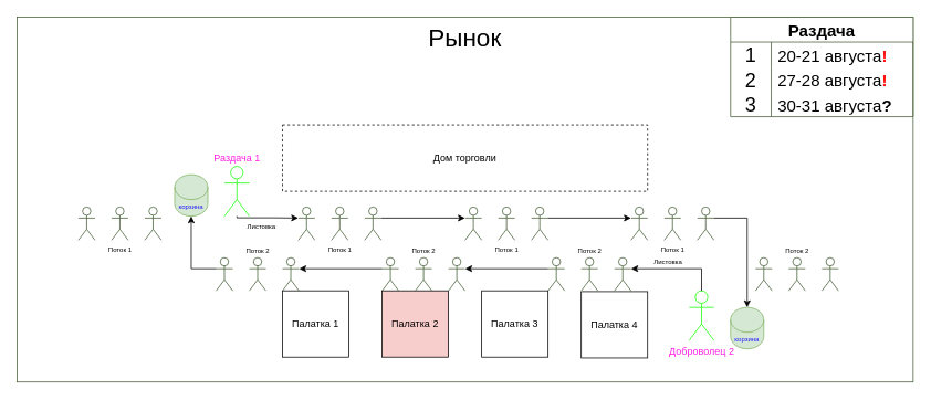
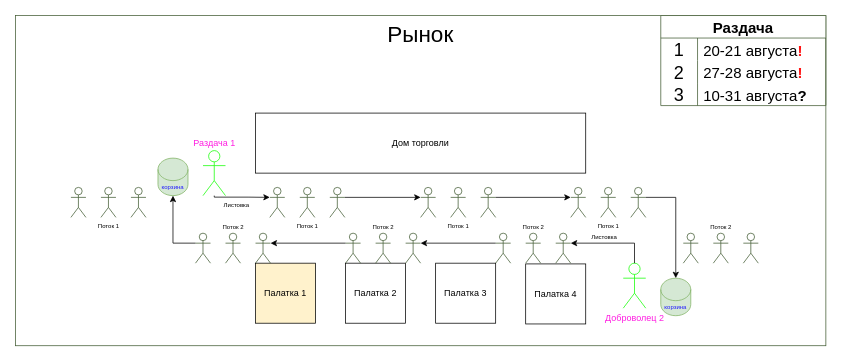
  <mxCell id="0" />
  <mxCell id="1" parent="0" />
  <mxCell id="2" value="" style="rounded=0;whiteSpace=wrap;html=1;fontSize=8;strokeColor=#435C34;fillColor=#FFFFFF;" vertex="1" parent="1"><mxGeometry x="20" y="20" width="1080" height="440" as="geometry" /></mxCell>
- <mxCell id="3" value="Дом торговли" style="rounded=0;whiteSpace=wrap;html=1;dashed=1;" vertex="1" parent="1"><mxGeometry x="340" y="150" width="440" height="80" as="geometry" /></mxCell>
- <mxCell id="4" value="Палатка 1" style="rounded=0;whiteSpace=wrap;html=1;" vertex="1" parent="1"><mxGeometry x="340" y="350" width="80" height="80" as="geometry" /></mxCell>
- <mxCell id="5" value="Палатка 2" style="rounded=0;whiteSpace=wrap;html=1;fillColor=#f8cecc;" vertex="1" parent="1"><mxGeometry x="460" y="350" width="80" height="80" as="geometry" /></mxCell>
+ <mxCell id="3" value="Дом торговли" style="rounded=0;whiteSpace=wrap;html=1;" vertex="1" parent="1"><mxGeometry x="340" y="150" width="440" height="80" as="geometry" /></mxCell>
+ <mxCell id="4" value="Палатка 1" style="rounded=0;whiteSpace=wrap;html=1;fillColor=#fff2cc;" vertex="1" parent="1"><mxGeometry x="340" y="350" width="80" height="80" as="geometry" /></mxCell>
+ <mxCell id="5" value="Палатка 2" style="rounded=0;whiteSpace=wrap;html=1;" vertex="1" parent="1"><mxGeometry x="460" y="350" width="80" height="80" as="geometry" /></mxCell>
  <mxCell id="6" value="Палатка 3" style="rounded=0;whiteSpace=wrap;html=1;" vertex="1" parent="1"><mxGeometry x="580" y="350" width="80" height="80" as="geometry" /></mxCell>
  <mxCell id="7" value="Палатка 4" style="rounded=0;whiteSpace=wrap;html=1;" vertex="1" parent="1"><mxGeometry x="700" y="351" width="80" height="80" as="geometry" /></mxCell>
  <mxCell id="8" value="Раздача 1" style="shape=umlActor;verticalLabelPosition=top;verticalAlign=bottom;html=1;outlineConnect=0;labelPosition=center;align=center;strokeColor=#13FF03;fontColor=#FF1CE1;" vertex="1" parent="1"><mxGeometry x="270" y="200" width="30" height="60" as="geometry" /></mxCell>
  <mxCell id="9" value="Доброволец 2" style="shape=umlActor;verticalLabelPosition=bottom;verticalAlign=top;html=1;outlineConnect=0;strokeColor=#13FF03;fontColor=#FF1CE1;" vertex="1" parent="1"><mxGeometry x="830" y="350" width="30" height="60" as="geometry" /></mxCell>
  <mxCell id="10" value="&lt;font color=&quot;#1f17ff&quot; style=&quot;font-size: 8px;&quot;&gt;корзина&lt;/font&gt;" style="shape=cylinder3;whiteSpace=wrap;html=1;boundedLbl=1;backgroundOutline=1;size=15;strokeColor=#82B366;fillColor=#D5E8D4;" vertex="1" parent="1"><mxGeometry x="880" y="370" width="40" height="50" as="geometry" /></mxCell>
  <mxCell id="11" value="&lt;font color=&quot;#1f17ff&quot; style=&quot;font-size: 8px;&quot;&gt;корзина&lt;/font&gt;" style="shape=cylinder3;whiteSpace=wrap;html=1;boundedLbl=1;backgroundOutline=1;size=15;strokeColor=#82B366;fillColor=#D5E8D4;" vertex="1" parent="1"><mxGeometry x="210" y="210" width="40" height="50" as="geometry" /></mxCell>
  <mxCell id="12" value="" style="group" vertex="1" connectable="0" parent="1"><mxGeometry x="359" y="249" width="100" height="40" as="geometry" /></mxCell>
  <mxCell id="13" value="" style="shape=umlActor;verticalLabelPosition=bottom;verticalAlign=top;html=1;outlineConnect=0;fontSize=8;strokeColor=#435C34;fillColor=#FFFFFF;" vertex="1" parent="12"><mxGeometry x="80" width="20" height="40" as="geometry" /></mxCell>
  <mxCell id="14" value="Поток 1" style="shape=umlActor;verticalLabelPosition=bottom;verticalAlign=top;html=1;outlineConnect=0;fontSize=8;strokeColor=#435C34;fillColor=#FFFFFF;" vertex="1" parent="12"><mxGeometry x="40" width="20" height="40" as="geometry" /></mxCell>
  <mxCell id="15" value="" style="shape=umlActor;verticalLabelPosition=bottom;verticalAlign=top;html=1;outlineConnect=0;fontSize=8;strokeColor=#435C34;fillColor=#FFFFFF;" vertex="1" parent="12"><mxGeometry width="20" height="40" as="geometry" /></mxCell>
  <mxCell id="16" style="edgeStyle=orthogonalEdgeStyle;rounded=0;orthogonalLoop=1;jettySize=auto;html=1;entryX=0;entryY=0.333;entryDx=0;entryDy=0;entryPerimeter=0;fontSize=8;" edge="1" parent="1" source="8" target="15"><mxGeometry relative="1" as="geometry"><Array as="points"><mxPoint x="285" y="262" /><mxPoint x="330" y="262" /></Array></mxGeometry></mxCell>
  <mxCell id="17" value="" style="group;labelPosition=right;verticalLabelPosition=middle;align=left;verticalAlign=middle;" vertex="1" connectable="0" parent="1"><mxGeometry x="660" y="310" width="100" height="40" as="geometry" /></mxCell>
  <mxCell id="18" value="" style="shape=umlActor;verticalLabelPosition=bottom;verticalAlign=top;html=1;outlineConnect=0;fontSize=8;strokeColor=#435C34;fillColor=#FFFFFF;" vertex="1" parent="17"><mxGeometry x="80" width="20" height="40" as="geometry" /></mxCell>
  <mxCell id="19" value="Поток 2" style="shape=umlActor;verticalLabelPosition=top;verticalAlign=bottom;html=1;outlineConnect=0;fontSize=8;strokeColor=#435C34;fillColor=#FFFFFF;labelPosition=center;align=center;" vertex="1" parent="17"><mxGeometry x="40" width="20" height="40" as="geometry" /></mxCell>
  <mxCell id="20" value="" style="shape=umlActor;verticalLabelPosition=bottom;verticalAlign=top;html=1;outlineConnect=0;fontSize=8;strokeColor=#435C34;fillColor=#FFFFFF;" vertex="1" parent="17"><mxGeometry width="20" height="40" as="geometry" /></mxCell>
  <mxCell id="21" style="edgeStyle=orthogonalEdgeStyle;rounded=0;orthogonalLoop=1;jettySize=auto;html=1;exitX=0.5;exitY=0;exitDx=0;exitDy=0;exitPerimeter=0;entryX=1;entryY=0.333;entryDx=0;entryDy=0;entryPerimeter=0;fontSize=8;" edge="1" parent="1" source="9" target="18"><mxGeometry relative="1" as="geometry" /></mxCell>
  <mxCell id="22" value="Листовка" style="text;html=1;strokeColor=none;fillColor=none;align=center;verticalAlign=middle;whiteSpace=wrap;rounded=0;fontSize=8;" vertex="1" parent="1"><mxGeometry x="780" y="310" width="50" height="10" as="geometry" /></mxCell>
  <mxCell id="23" value="" style="group;labelPosition=right;verticalLabelPosition=middle;align=left;verticalAlign=middle;" vertex="1" connectable="0" parent="1"><mxGeometry x="460" y="310" width="100" height="40" as="geometry" /></mxCell>
  <mxCell id="24" value="" style="shape=umlActor;verticalLabelPosition=bottom;verticalAlign=top;html=1;outlineConnect=0;fontSize=8;strokeColor=#435C34;fillColor=#FFFFFF;" vertex="1" parent="23"><mxGeometry x="80" width="20" height="40" as="geometry" /></mxCell>
  <mxCell id="25" value="Поток 2" style="shape=umlActor;verticalLabelPosition=top;verticalAlign=bottom;html=1;outlineConnect=0;fontSize=8;strokeColor=#435C34;fillColor=#FFFFFF;labelPosition=center;align=center;" vertex="1" parent="23"><mxGeometry x="40" width="20" height="40" as="geometry" /></mxCell>
  <mxCell id="26" value="" style="shape=umlActor;verticalLabelPosition=bottom;verticalAlign=top;html=1;outlineConnect=0;fontSize=8;strokeColor=#435C34;fillColor=#FFFFFF;" vertex="1" parent="23"><mxGeometry width="20" height="40" as="geometry" /></mxCell>
  <mxCell id="27" value="" style="group;labelPosition=right;verticalLabelPosition=middle;align=left;verticalAlign=middle;" vertex="1" connectable="0" parent="1"><mxGeometry x="260" y="310" width="100" height="40" as="geometry" /></mxCell>
  <mxCell id="28" value="" style="shape=umlActor;verticalLabelPosition=bottom;verticalAlign=top;html=1;outlineConnect=0;fontSize=8;strokeColor=#435C34;fillColor=#FFFFFF;" vertex="1" parent="27"><mxGeometry x="80" width="20" height="40" as="geometry" /></mxCell>
  <mxCell id="29" value="Поток 2" style="shape=umlActor;verticalLabelPosition=top;verticalAlign=bottom;html=1;outlineConnect=0;fontSize=8;strokeColor=#435C34;fillColor=#FFFFFF;labelPosition=center;align=center;" vertex="1" parent="27"><mxGeometry x="40" width="20" height="40" as="geometry" /></mxCell>
  <mxCell id="30" value="" style="shape=umlActor;verticalLabelPosition=bottom;verticalAlign=top;html=1;outlineConnect=0;fontSize=8;strokeColor=#435C34;fillColor=#FFFFFF;" vertex="1" parent="27"><mxGeometry width="20" height="40" as="geometry" /></mxCell>
  <mxCell id="31" style="edgeStyle=orthogonalEdgeStyle;rounded=0;orthogonalLoop=1;jettySize=auto;html=1;exitX=0;exitY=0.333;exitDx=0;exitDy=0;exitPerimeter=0;entryX=1;entryY=0.333;entryDx=0;entryDy=0;entryPerimeter=0;fontSize=8;" edge="1" parent="1" source="26" target="28"><mxGeometry relative="1" as="geometry" /></mxCell>
  <mxCell id="32" style="edgeStyle=orthogonalEdgeStyle;rounded=0;orthogonalLoop=1;jettySize=auto;html=1;exitX=0;exitY=0.333;exitDx=0;exitDy=0;exitPerimeter=0;entryX=1;entryY=0.333;entryDx=0;entryDy=0;entryPerimeter=0;fontSize=8;" edge="1" parent="1" source="20" target="24"><mxGeometry relative="1" as="geometry" /></mxCell>
  <mxCell id="33" style="edgeStyle=orthogonalEdgeStyle;rounded=0;orthogonalLoop=1;jettySize=auto;html=1;exitX=0;exitY=0.333;exitDx=0;exitDy=0;exitPerimeter=0;entryX=0.5;entryY=1;entryDx=0;entryDy=0;entryPerimeter=0;fontSize=8;" edge="1" parent="1" source="30" target="11"><mxGeometry relative="1" as="geometry" /></mxCell>
  <mxCell id="34" value="" style="group" vertex="1" connectable="0" parent="1"><mxGeometry x="560" y="249" width="100" height="40" as="geometry" /></mxCell>
  <mxCell id="35" value="" style="shape=umlActor;verticalLabelPosition=bottom;verticalAlign=top;html=1;outlineConnect=0;fontSize=8;strokeColor=#435C34;fillColor=#FFFFFF;" vertex="1" parent="34"><mxGeometry x="80" width="20" height="40" as="geometry" /></mxCell>
  <mxCell id="36" value="Поток 1" style="shape=umlActor;verticalLabelPosition=bottom;verticalAlign=top;html=1;outlineConnect=0;fontSize=8;strokeColor=#435C34;fillColor=#FFFFFF;" vertex="1" parent="34"><mxGeometry x="40" width="20" height="40" as="geometry" /></mxCell>
  <mxCell id="37" value="" style="shape=umlActor;verticalLabelPosition=bottom;verticalAlign=top;html=1;outlineConnect=0;fontSize=8;strokeColor=#435C34;fillColor=#FFFFFF;" vertex="1" parent="34"><mxGeometry width="20" height="40" as="geometry" /></mxCell>
  <mxCell id="38" value="" style="group" vertex="1" connectable="0" parent="1"><mxGeometry x="760" y="249" width="100" height="40" as="geometry" /></mxCell>
  <mxCell id="39" value="" style="shape=umlActor;verticalLabelPosition=bottom;verticalAlign=top;html=1;outlineConnect=0;fontSize=8;strokeColor=#435C34;fillColor=#FFFFFF;" vertex="1" parent="38"><mxGeometry x="80" width="20" height="40" as="geometry" /></mxCell>
  <mxCell id="40" value="Поток 1" style="shape=umlActor;verticalLabelPosition=bottom;verticalAlign=top;html=1;outlineConnect=0;fontSize=8;strokeColor=#435C34;fillColor=#FFFFFF;" vertex="1" parent="38"><mxGeometry x="40" width="20" height="40" as="geometry" /></mxCell>
  <mxCell id="41" value="" style="shape=umlActor;verticalLabelPosition=bottom;verticalAlign=top;html=1;outlineConnect=0;fontSize=8;strokeColor=#435C34;fillColor=#FFFFFF;" vertex="1" parent="38"><mxGeometry width="20" height="40" as="geometry" /></mxCell>
  <mxCell id="42" value="Листовка" style="text;html=1;strokeColor=none;fillColor=none;align=center;verticalAlign=middle;whiteSpace=wrap;rounded=0;fontSize=8;" vertex="1" parent="1"><mxGeometry x="290" y="267" width="50" height="10" as="geometry" /></mxCell>
  <mxCell id="43" style="edgeStyle=orthogonalEdgeStyle;rounded=0;orthogonalLoop=1;jettySize=auto;html=1;exitX=1;exitY=0.333;exitDx=0;exitDy=0;exitPerimeter=0;entryX=0;entryY=0.333;entryDx=0;entryDy=0;entryPerimeter=0;fontSize=8;" edge="1" parent="1" source="13" target="37"><mxGeometry relative="1" as="geometry" /></mxCell>
  <mxCell id="44" style="edgeStyle=orthogonalEdgeStyle;rounded=0;orthogonalLoop=1;jettySize=auto;html=1;exitX=1;exitY=0.333;exitDx=0;exitDy=0;exitPerimeter=0;entryX=0;entryY=0.333;entryDx=0;entryDy=0;entryPerimeter=0;fontSize=8;" edge="1" parent="1" source="35" target="41"><mxGeometry relative="1" as="geometry" /></mxCell>
  <mxCell id="45" style="edgeStyle=orthogonalEdgeStyle;rounded=0;orthogonalLoop=1;jettySize=auto;html=1;exitX=1;exitY=0.333;exitDx=0;exitDy=0;exitPerimeter=0;entryX=0.5;entryY=0;entryDx=0;entryDy=0;entryPerimeter=0;fontSize=8;" edge="1" parent="1" source="39" target="10"><mxGeometry relative="1" as="geometry" /></mxCell>
  <mxCell id="46" value="" style="group" vertex="1" connectable="0" parent="1"><mxGeometry x="94" y="249" width="100" height="40" as="geometry" /></mxCell>
  <mxCell id="47" value="" style="shape=umlActor;verticalLabelPosition=bottom;verticalAlign=top;html=1;outlineConnect=0;fontSize=8;strokeColor=#435C34;fillColor=#FFFFFF;" vertex="1" parent="46"><mxGeometry x="80" width="20" height="40" as="geometry" /></mxCell>
  <mxCell id="48" value="Поток 1" style="shape=umlActor;verticalLabelPosition=bottom;verticalAlign=top;html=1;outlineConnect=0;fontSize=8;strokeColor=#435C34;fillColor=#FFFFFF;" vertex="1" parent="46"><mxGeometry x="40" width="20" height="40" as="geometry" /></mxCell>
  <mxCell id="49" value="" style="shape=umlActor;verticalLabelPosition=bottom;verticalAlign=top;html=1;outlineConnect=0;fontSize=8;strokeColor=#435C34;fillColor=#FFFFFF;" vertex="1" parent="46"><mxGeometry width="20" height="40" as="geometry" /></mxCell>
  <mxCell id="50" value="" style="group;labelPosition=right;verticalLabelPosition=middle;align=left;verticalAlign=middle;" vertex="1" connectable="0" parent="1"><mxGeometry x="910" y="310" width="100" height="40" as="geometry" /></mxCell>
  <mxCell id="51" value="" style="shape=umlActor;verticalLabelPosition=bottom;verticalAlign=top;html=1;outlineConnect=0;fontSize=8;strokeColor=#435C34;fillColor=#FFFFFF;" vertex="1" parent="50"><mxGeometry x="80" width="20" height="40" as="geometry" /></mxCell>
  <mxCell id="52" value="Поток 2" style="shape=umlActor;verticalLabelPosition=top;verticalAlign=bottom;html=1;outlineConnect=0;fontSize=8;strokeColor=#435C34;fillColor=#FFFFFF;labelPosition=center;align=center;" vertex="1" parent="50"><mxGeometry x="40" width="20" height="40" as="geometry" /></mxCell>
  <mxCell id="53" value="" style="shape=umlActor;verticalLabelPosition=bottom;verticalAlign=top;html=1;outlineConnect=0;fontSize=8;strokeColor=#435C34;fillColor=#FFFFFF;" vertex="1" parent="50"><mxGeometry width="20" height="40" as="geometry" /></mxCell>
  <mxCell id="54" value="&lt;font style=&quot;font-size: 30px;&quot;&gt;Рынок&lt;/font&gt;" style="text;html=1;strokeColor=none;fillColor=none;align=center;verticalAlign=middle;whiteSpace=wrap;rounded=0;fontSize=8;" vertex="1" parent="1"><mxGeometry x="20" y="20" width="1080" height="50" as="geometry" /></mxCell>
  <mxCell id="55" value="Раздача" style="shape=table;startSize=30;container=1;collapsible=0;childLayout=tableLayout;fixedRows=1;rowLines=0;fontStyle=1;fontSize=20;strokeColor=#435C34;fillColor=#FFFFFF;" vertex="1" parent="1"><mxGeometry x="880" y="20" width="220" height="120" as="geometry" /></mxCell>
  <mxCell id="56" value="" style="shape=tableRow;horizontal=0;startSize=0;swimlaneHead=0;swimlaneBody=0;top=0;left=0;bottom=0;right=0;collapsible=0;dropTarget=0;fillColor=none;points=[[0,0.5],[1,0.5]];portConstraint=eastwest;fontSize=30;strokeColor=#435C34;" vertex="1" parent="55"><mxGeometry y="30" width="220" height="30" as="geometry" /></mxCell>
  <mxCell id="57" value="1" style="shape=partialRectangle;html=1;whiteSpace=wrap;connectable=0;fillColor=none;top=0;left=0;bottom=0;right=0;overflow=hidden;pointerEvents=1;fontSize=24;strokeColor=#435C34;" vertex="1" parent="56"><mxGeometry width="49" height="30" as="geometry"><mxRectangle width="49" height="30" as="alternateBounds" /></mxGeometry></mxCell>
  <mxCell id="58" value="&lt;font style=&quot;font-size: 20px;&quot;&gt;20-21 августа&lt;b&gt;&lt;font color=&quot;#ff1212&quot;&gt;!&lt;/font&gt;&lt;/b&gt;&lt;/font&gt;" style="shape=partialRectangle;html=1;whiteSpace=wrap;connectable=0;fillColor=none;top=0;left=0;bottom=0;right=0;align=left;spacingLeft=6;overflow=hidden;fontSize=24;strokeColor=#435C34;" vertex="1" parent="56"><mxGeometry x="49" width="171" height="30" as="geometry"><mxRectangle width="171" height="30" as="alternateBounds" /></mxGeometry></mxCell>
  <mxCell id="59" value="" style="shape=tableRow;horizontal=0;startSize=0;swimlaneHead=0;swimlaneBody=0;top=0;left=0;bottom=0;right=0;collapsible=0;dropTarget=0;fillColor=none;points=[[0,0.5],[1,0.5]];portConstraint=eastwest;fontSize=30;strokeColor=#435C34;" vertex="1" parent="55"><mxGeometry y="60" width="220" height="30" as="geometry" /></mxCell>
  <mxCell id="60" value="2" style="shape=partialRectangle;html=1;whiteSpace=wrap;connectable=0;fillColor=none;top=0;left=0;bottom=0;right=0;overflow=hidden;fontSize=24;strokeColor=#435C34;" vertex="1" parent="59"><mxGeometry width="49" height="30" as="geometry"><mxRectangle width="49" height="30" as="alternateBounds" /></mxGeometry></mxCell>
  <mxCell id="61" value="&lt;font style=&quot;font-size: 20px;&quot;&gt;27-28 августа&lt;b&gt;&lt;font color=&quot;#ff1414&quot;&gt;!&lt;/font&gt;&lt;/b&gt;&lt;/font&gt;" style="shape=partialRectangle;html=1;whiteSpace=wrap;connectable=0;fillColor=none;top=0;left=0;bottom=0;right=0;align=left;spacingLeft=6;overflow=hidden;fontSize=24;strokeColor=#435C34;verticalAlign=bottom;" vertex="1" parent="59"><mxGeometry x="49" width="171" height="30" as="geometry"><mxRectangle width="171" height="30" as="alternateBounds" /></mxGeometry></mxCell>
  <mxCell id="62" value="" style="shape=tableRow;horizontal=0;startSize=0;swimlaneHead=0;swimlaneBody=0;top=0;left=0;bottom=0;right=0;collapsible=0;dropTarget=0;fillColor=none;points=[[0,0.5],[1,0.5]];portConstraint=eastwest;fontSize=30;strokeColor=#435C34;" vertex="1" parent="55"><mxGeometry y="90" width="220" height="30" as="geometry" /></mxCell>
  <mxCell id="63" value="3" style="shape=partialRectangle;html=1;whiteSpace=wrap;connectable=0;fillColor=none;top=0;left=0;bottom=0;right=0;overflow=hidden;fontSize=24;strokeColor=#435C34;" vertex="1" parent="62"><mxGeometry width="49" height="30" as="geometry"><mxRectangle width="49" height="30" as="alternateBounds" /></mxGeometry></mxCell>
- <mxCell id="64" value="&lt;font style=&quot;font-size: 20px;&quot;&gt;30-31 августа&lt;b&gt;?&lt;/b&gt;&lt;/font&gt;" style="shape=partialRectangle;html=1;whiteSpace=wrap;connectable=0;fillColor=none;top=0;left=0;bottom=0;right=0;align=left;spacingLeft=6;overflow=hidden;fontSize=24;strokeColor=#435C34;verticalAlign=bottom;" vertex="1" parent="62"><mxGeometry x="49" width="171" height="30" as="geometry"><mxRectangle width="171" height="30" as="alternateBounds" /></mxGeometry></mxCell>
+ <mxCell id="64" value="&lt;font style=&quot;font-size: 20px;&quot;&gt;10-31 августа&lt;b&gt;?&lt;/b&gt;&lt;/font&gt;" style="shape=partialRectangle;html=1;whiteSpace=wrap;connectable=0;fillColor=none;top=0;left=0;bottom=0;right=0;align=left;spacingLeft=6;overflow=hidden;fontSize=24;strokeColor=#435C34;verticalAlign=bottom;" vertex="1" parent="62"><mxGeometry x="49" width="171" height="30" as="geometry"><mxRectangle width="171" height="30" as="alternateBounds" /></mxGeometry></mxCell>
